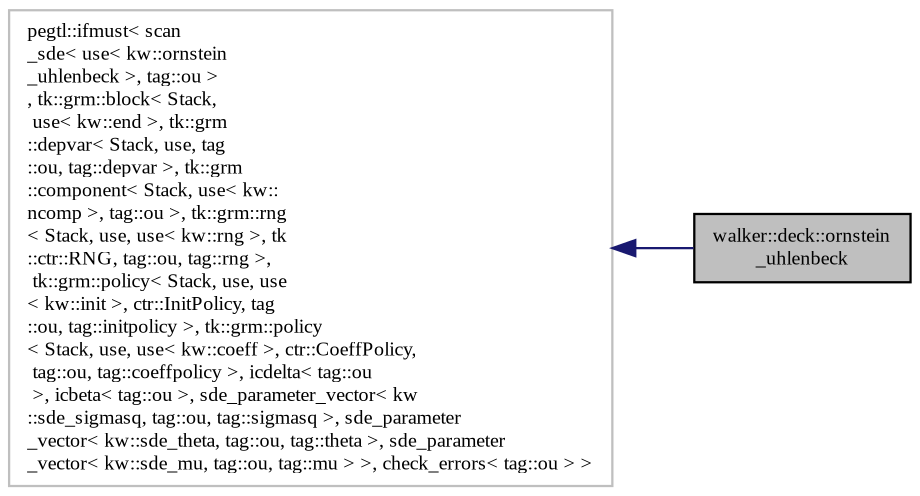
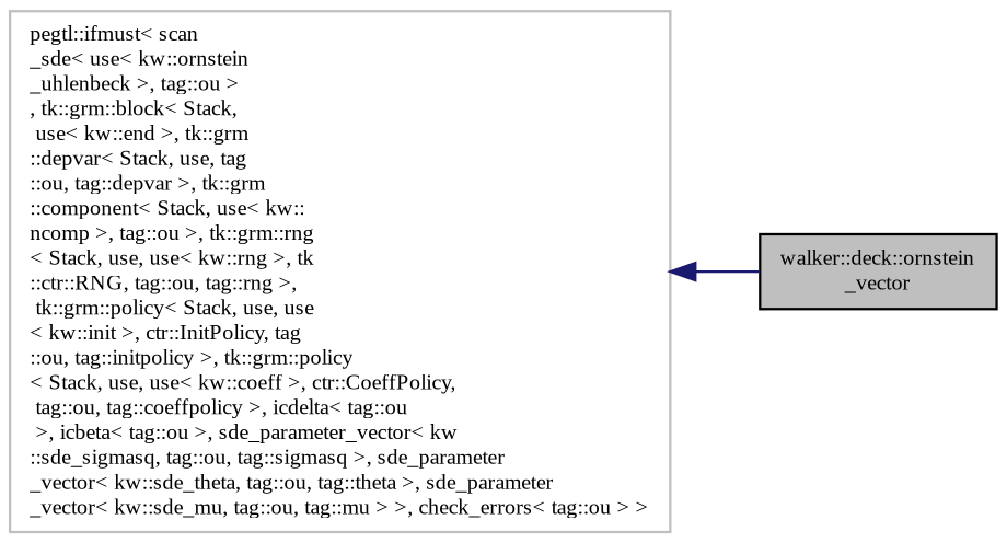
  digraph {
    rankdir=LR
    fontname="Liberation Serif"
    node [fontname="Liberation Serif" fontsize=9 shape=record]
-   n1 [color=black fillcolor=grey75 fontcolor=black height=0.2 label="walker::deck::ornstein\l_uhlenbeck" style=filled width=0.4]
+   n1 [color=black fillcolor=grey75 fontcolor=black height=0.2 label="walker::deck::ornstein\l_vector" style=filled width=0.4]
    n2 [color=grey75 height=0.2 label="pegtl::ifmust\< scan\l_sde\< use\< kw::ornstein\l_uhlenbeck \>, tag::ou \>\l, tk::grm::block\< Stack,\l use\< kw::end \>, tk::grm\l::depvar\< Stack, use, tag\l::ou, tag::depvar \>, tk::grm\l::component\< Stack, use\< kw::\lncomp \>, tag::ou \>, tk::grm::rng\l\< Stack, use, use\< kw::rng \>, tk\l::ctr::RNG, tag::ou, tag::rng \>,\l tk::grm::policy\< Stack, use, use\l\< kw::init \>, ctr::InitPolicy, tag\l::ou, tag::initpolicy \>, tk::grm::policy\l\< Stack, use, use\< kw::coeff \>, ctr::CoeffPolicy,\l tag::ou, tag::coeffpolicy \>, icdelta\< tag::ou\l \>, icbeta\< tag::ou \>, sde_parameter_vector\< kw\l::sde_sigmasq, tag::ou, tag::sigmasq \>, sde_parameter\l_vector\< kw::sde_theta, tag::ou, tag::theta \>, sde_parameter\l_vector\< kw::sde_mu, tag::ou, tag::mu \> \>, check_errors\< tag::ou \> \>" width=0.4]
    n2 -> n1 [color=midnightblue dir=back fontname="Liberation Serif" fontsize=9 labelfontname="sans-serif" labelfontsize=9 style=solid]
  }
